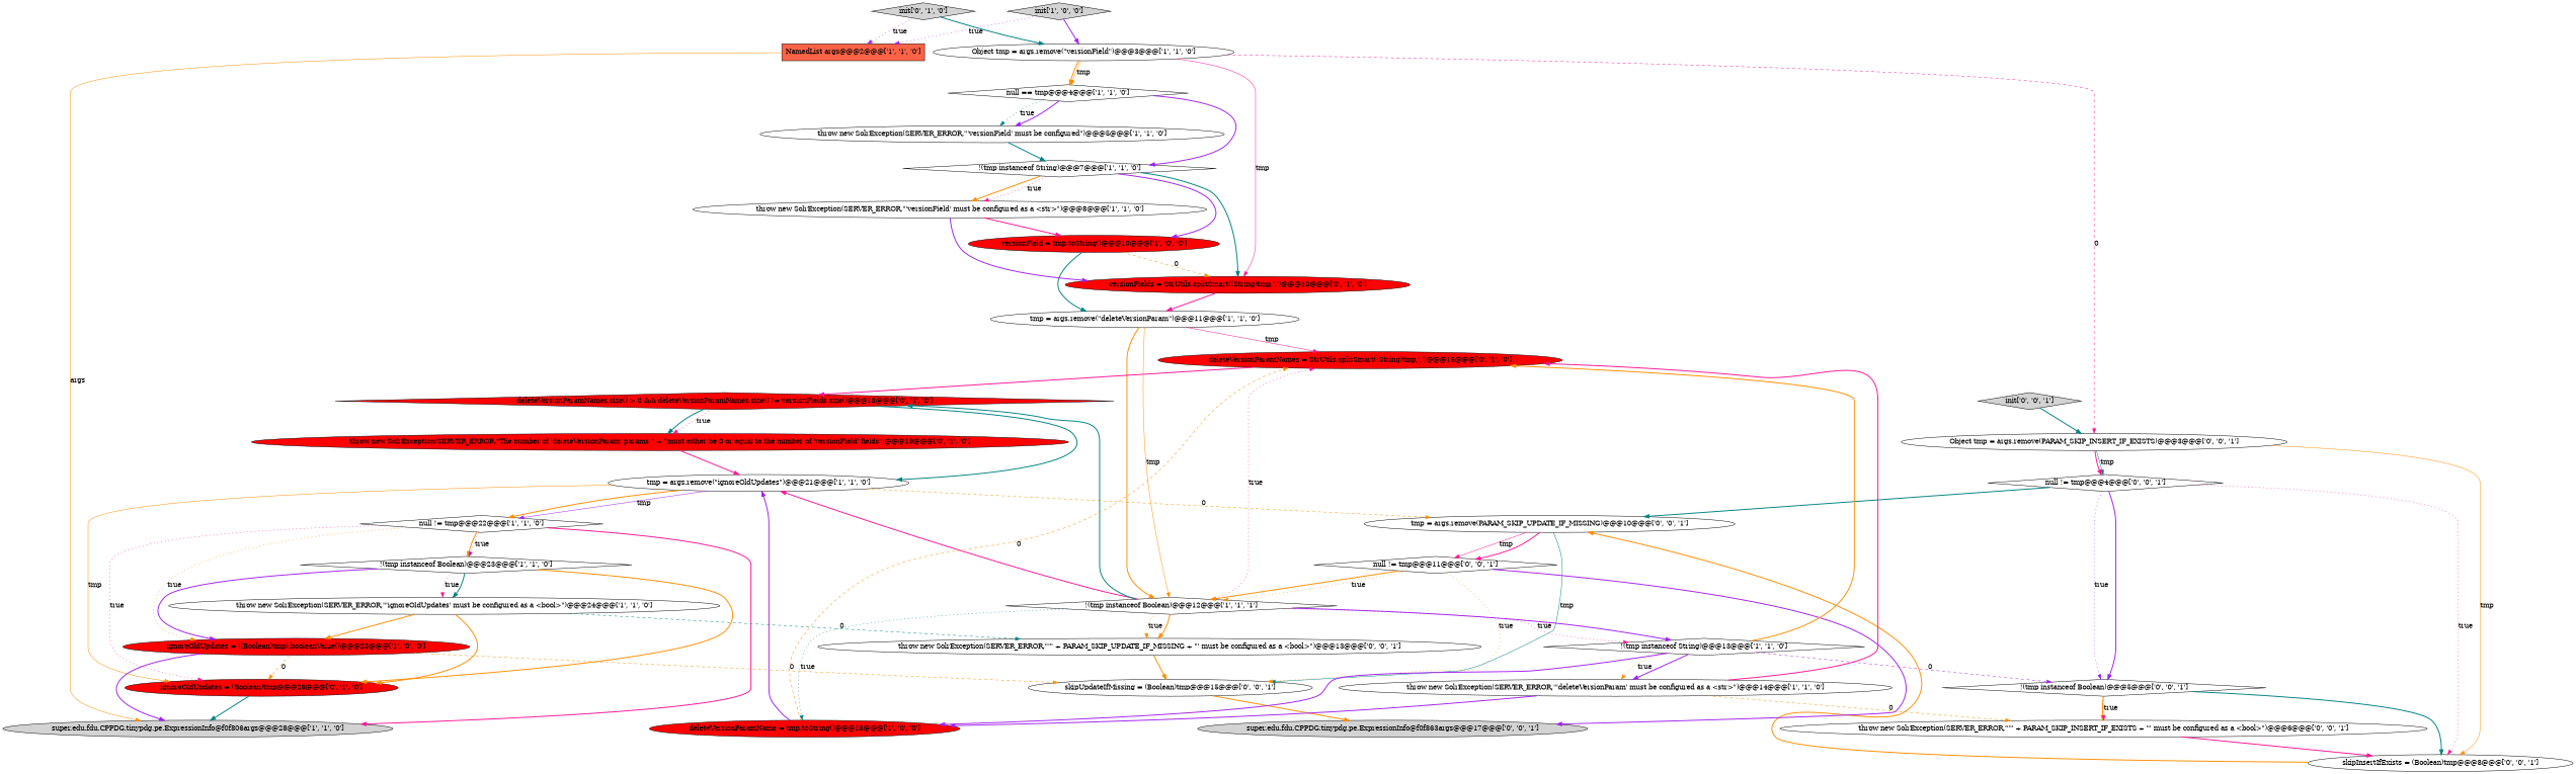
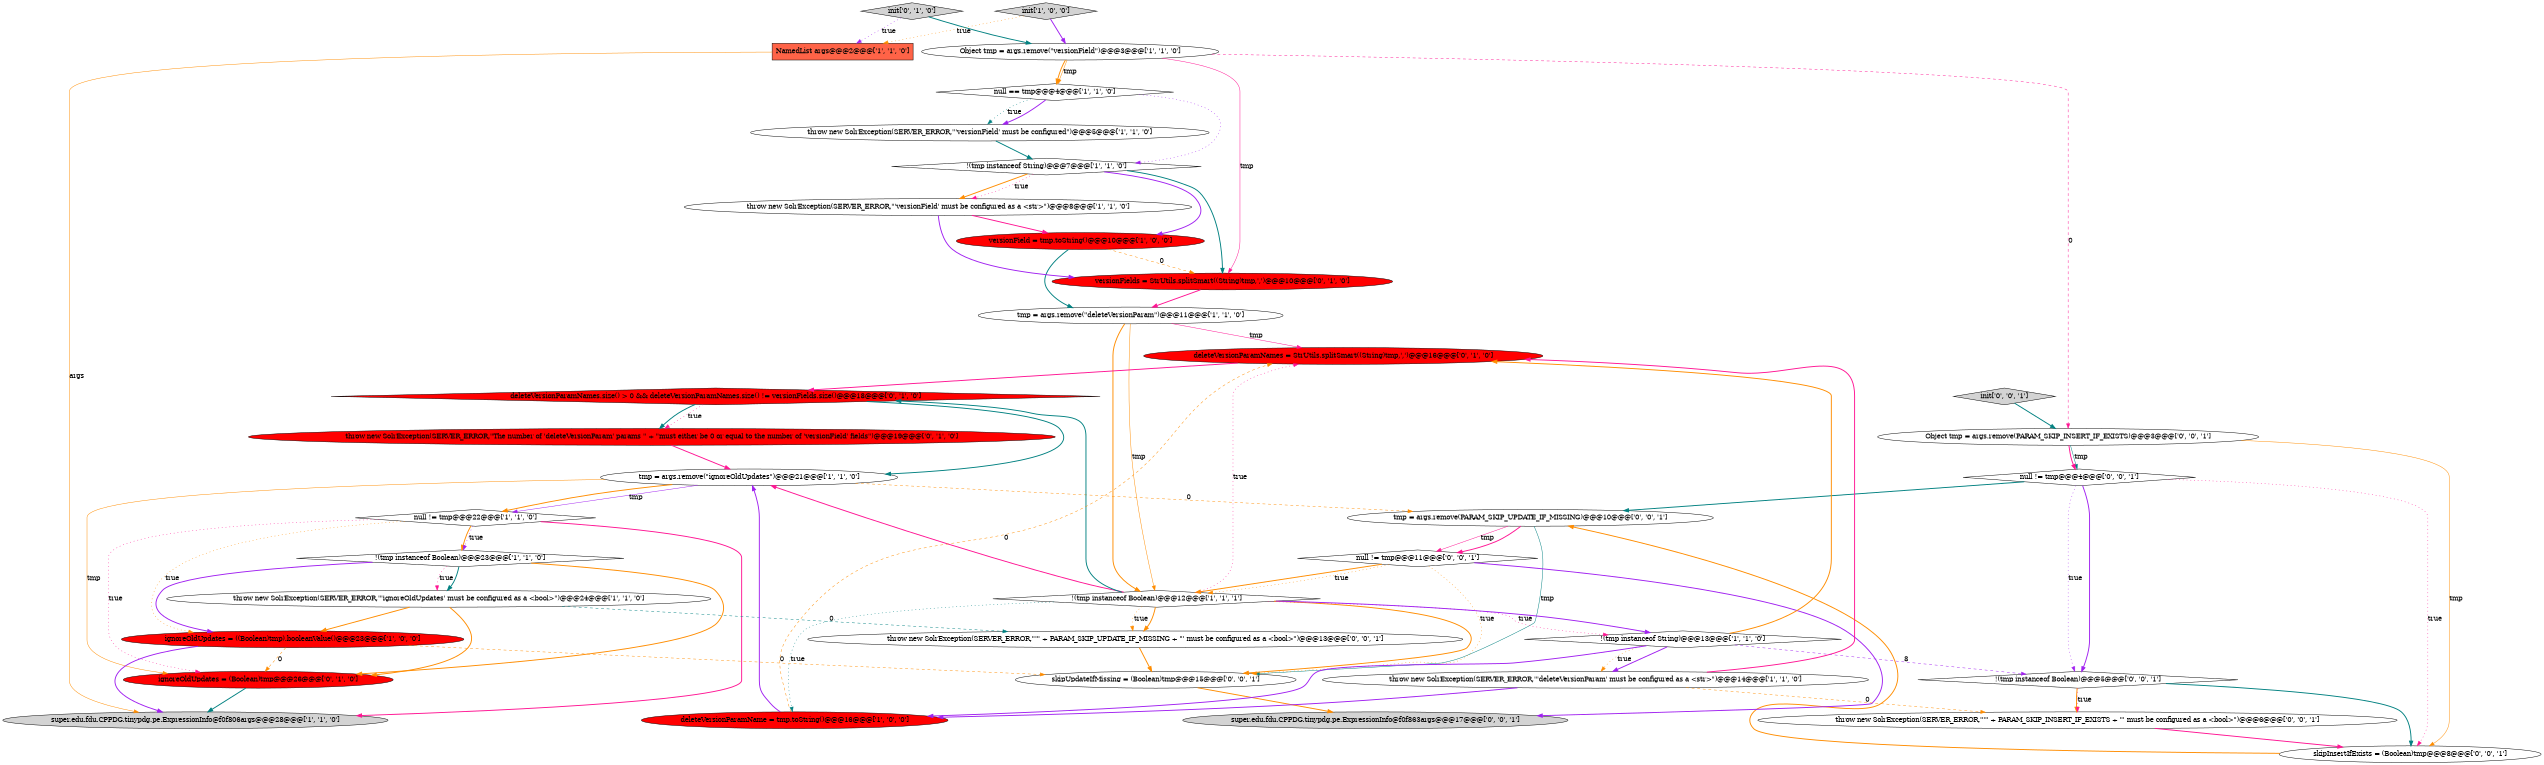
  digraph {
    node [fillcolor=white shape=ellipse style=filled]
    edge [color=darkorange style=bold]
    n1 [label="null == tmp@@@4@@@['1', '1', '0']" shape=diamond]
    n2 [label="throw new SolrException(SERVER_ERROR,\"'versionField' must be configured\")@@@5@@@['1', '1', '0']"]
    n3 [label="!(tmp instanceof String)@@@7@@@['1', '1', '0']" shape=diamond]
    n4 [fillcolor=red label="versionFields = StrUtils.splitSmart((String)tmp,',')@@@10@@@['0', '1', '0']"]
    n5 [fillcolor=red label="versionField = tmp.toString()@@@10@@@['1', '0', '0']"]
    n6 [label="throw new SolrException(SERVER_ERROR,\"'versionField' must be configured as a <str>\")@@@8@@@['1', '1', '0']"]
    n7 [fillcolor=tomato label="NamedList args@@@2@@@['1', '1', '0']" shape=box]
    n8 [fillcolor=lightgray label="super.edu.fdu.CPPDG.tinypdg.pe.ExpressionInfo@f0f806args@@@28@@@['1', '1', '0']"]
    n9 [label="null != tmp@@@4@@@['0', '0', '1']" shape=diamond]
    n10 [label="!(tmp instanceof Boolean)@@@5@@@['0', '0', '1']" shape=diamond]
    n11 [label="skipInsertIfExists = (Boolean)tmp@@@8@@@['0', '0', '1']"]
    n12 [label="tmp = args.remove(PARAM_SKIP_UPDATE_IF_MISSING)@@@10@@@['0', '0', '1']"]
    n13 [label="throw new SolrException(SERVER_ERROR,\"'\" + PARAM_SKIP_INSERT_IF_EXISTS + \"' must be configured as a <bool>\")@@@6@@@['0', '0', '1']"]
    n14 [label="skipUpdateIfMissing = (Boolean)tmp@@@15@@@['0', '0', '1']"]
    n15 [label="null != tmp@@@11@@@['0', '0', '1']" shape=diamond]
    n16 [fillcolor=lightgray label="init['0', '1', '0']" shape=diamond]
    n17 [label="Object tmp = args.remove(\"versionField\")@@@3@@@['1', '1', '0']"]
    n18 [label="Object tmp = args.remove(PARAM_SKIP_INSERT_IF_EXISTS)@@@3@@@['0', '0', '1']"]
    n19 [fillcolor=red label="throw new SolrException(SERVER_ERROR,\"The number of 'deleteVersionParam' params \" + \"must either be 0 or equal to the number of 'versionField' fields\")@@@19@@@['0', '1', '0']"]
    n20 [label="tmp = args.remove(\"ignoreOldUpdates\")@@@21@@@['1', '1', '0']"]
    n21 [fillcolor=red label="ignoreOldUpdates = (Boolean)tmp@@@26@@@['0', '1', '0']"]
    n22 [label="null != tmp@@@22@@@['1', '1', '0']" shape=diamond]
    n23 [fillcolor=lightgray label="super.edu.fdu.CPPDG.tinypdg.pe.ExpressionInfo@f0f863args@@@17@@@['0', '0', '1']"]
    n24 [label="throw new SolrException(SERVER_ERROR,\"'\" + PARAM_SKIP_UPDATE_IF_MISSING + \"' must be configured as a <bool>\")@@@13@@@['0', '0', '1']"]
    n25 [label="throw new SolrException(SERVER_ERROR,\"'ignoreOldUpdates' must be configured as a <bool>\")@@@24@@@['1', '1', '0']"]
    n26 [fillcolor=red label="ignoreOldUpdates = ((Boolean)tmp).booleanValue()@@@23@@@['1', '0', '0']"]
    n27 [label="tmp = args.remove(\"deleteVersionParam\")@@@11@@@['1', '1', '0']"]
    n28 [fillcolor=red label="deleteVersionParamNames = StrUtils.splitSmart((String)tmp,',')@@@16@@@['0', '1', '0']"]
    n29 [label="!(tmp instanceof Boolean)@@@12@@@['1', '1', '1']" shape=diamond]
    n30 [label="!(tmp instanceof Boolean)@@@23@@@['1', '1', '0']" shape=diamond]
    n31 [fillcolor=red label="deleteVersionParamNames.size() > 0 && deleteVersionParamNames.size() != versionFields.size()@@@18@@@['0', '1', '0']" shape=diamond]
    n32 [label="throw new SolrException(SERVER_ERROR,\"'deleteVersionParam' must be configured as a <str>\")@@@14@@@['1', '1', '0']"]
    n33 [fillcolor=red label="deleteVersionParamName = tmp.toString()@@@16@@@['1', '0', '0']"]
    n34 [label="!(tmp instanceof String)@@@13@@@['1', '1', '0']" shape=diamond]
    n35 [fillcolor=lightgray label="init['1', '0', '0']" shape=diamond]
    n36 [fillcolor=lightgray label="init['0', '0', '1']" shape=diamond]
    n1 -> n2 [color=teal label=true style=dotted]
    n1 -> n2 [color=purple]
-   n1 -> n3 [color=purple]
+   n1 -> n3 [color=purple style=dotted]
    n2 -> n3 [color=teal]
    n3 -> n4 [color=teal]
    n3 -> n5 [color=purple]
    n3 -> n6
    n3 -> n6 [color=deeppink label=true style=dotted]
    n4 -> n27 [color=deeppink]
    n5 -> n4 [label=0 style=dashed]
    n5 -> n27 [color=teal]
    n6 -> n4 [color=purple]
    n6 -> n5 [color=deeppink]
    n7 -> n8 [label=args style=solid]
    n9 -> n10 [color=purple label=true style=dotted]
    n9 -> n10 [color=purple]
    n9 -> n11 [color=deeppink label=true style=dotted]
    n9 -> n12 [color=teal]
    n10 -> n11 [color=teal]
    n10 -> n13
    n10 -> n13 [color=deeppink label=true style=dotted]
    n11 -> n12
    n12 -> n14 [color=teal label=tmp style=solid]
    n12 -> n15 [color=deeppink label=tmp style=solid]
    n12 -> n15 [color=deeppink]
    n13 -> n11 [color=deeppink]
    n14 -> n23
    n15 -> n14 [label=true style=dotted]
    n15 -> n23 [color=purple]
    n15 -> n29
    n15 -> n29 [label=true style=dotted]
    n16 -> n7 [color=purple label=true style=dotted]
    n16 -> n17 [color=teal]
    n17 -> n1 [label=tmp style=solid]
    n17 -> n1
    n17 -> n4 [color=deeppink label=tmp style=solid]
    n17 -> n18 [color=deeppink label=0 style=dashed]
    n18 -> n9 [color=teal label=tmp style=solid]
    n18 -> n9 [color=deeppink]
    n18 -> n11 [label=tmp style=solid]
    n19 -> n20 [color=deeppink]
    n20 -> n12 [label=0 style=dashed]
    n20 -> n21 [label=tmp style=solid]
    n20 -> n22 [color=purple label=tmp style=solid]
    n20 -> n22
    n21 -> n8 [color=teal]
    n22 -> n8 [color=deeppink]
    n22 -> n21 [color=deeppink label=true style=dotted]
    n22 -> n26 [label=true style=dotted]
    n22 -> n30
    n22 -> n30 [color=purple label=true style=dotted]
    n24 -> n14
    n25 -> n21
    n25 -> n24 [color=teal label=0 style=dashed]
    n25 -> n26
    n26 -> n8 [color=purple]
    n26 -> n14 [label=0 style=dashed]
    n26 -> n21 [label=0 style=dashed]
    n27 -> n28 [color=deeppink label=tmp style=solid]
    n27 -> n29 [label=tmp style=solid]
    n27 -> n29
    n28 -> n31 [color=deeppink]
+   n29 -> n14
    n29 -> n20 [color=deeppink]
    n29 -> n24
    n29 -> n24 [label=true style=dotted]
    n29 -> n28 [color=deeppink label=true style=dotted]
    n29 -> n31 [color=teal]
    n29 -> n33 [color=teal label=true style=dotted]
    n29 -> n34 [color=deeppink label=true style=dotted]
    n29 -> n34 [color=purple]
    n30 -> n21
    n30 -> n25 [color=deeppink label=true style=dotted]
    n30 -> n25 [color=teal]
    n30 -> n26 [color=purple]
    n31 -> n19 [color=deeppink label=true style=dotted]
    n31 -> n19 [color=teal]
    n31 -> n20 [color=teal]
    n32 -> n13 [label=0 style=dashed]
    n32 -> n28 [color=deeppink]
    n32 -> n33 [color=purple]
    n33 -> n20 [color=purple]
    n33 -> n28 [label=0 style=dashed]
-   n34 -> n10 [color=purple label=0 style=dashed]
+   n34 -> n10 [color=purple label=8 style=dashed]
    n34 -> n28
    n34 -> n32 [color=purple]
    n34 -> n32 [label=true style=dotted]
    n34 -> n33 [color=purple]
-   n35 -> n7 [color=purple label=true style=dotted]
+   n35 -> n7 [label=true style=dotted]
    n35 -> n17 [color=purple]
    n36 -> n18 [color=teal]
  }
